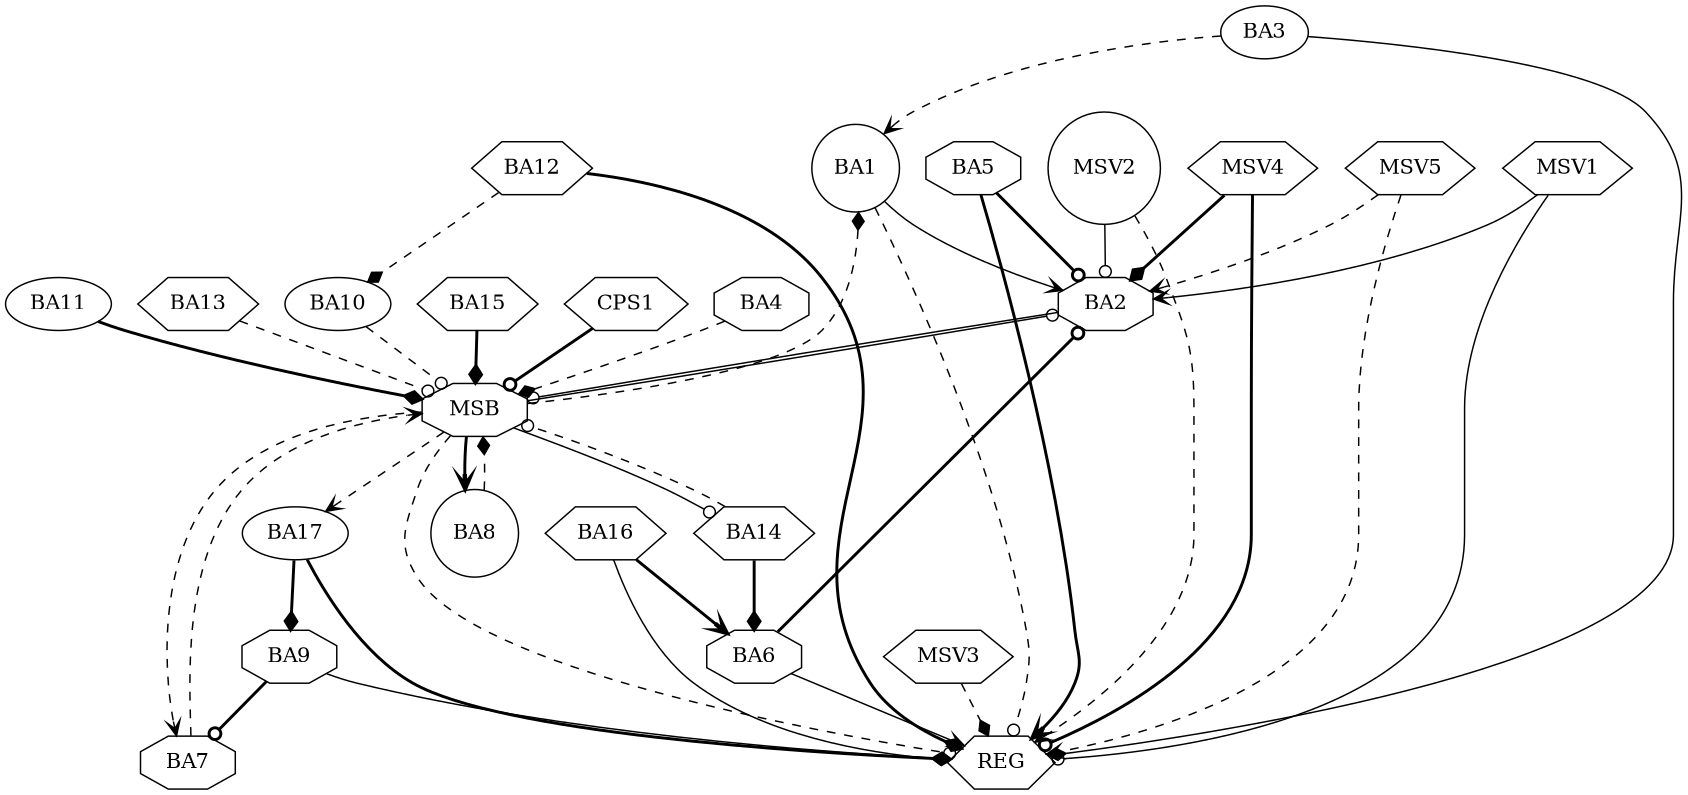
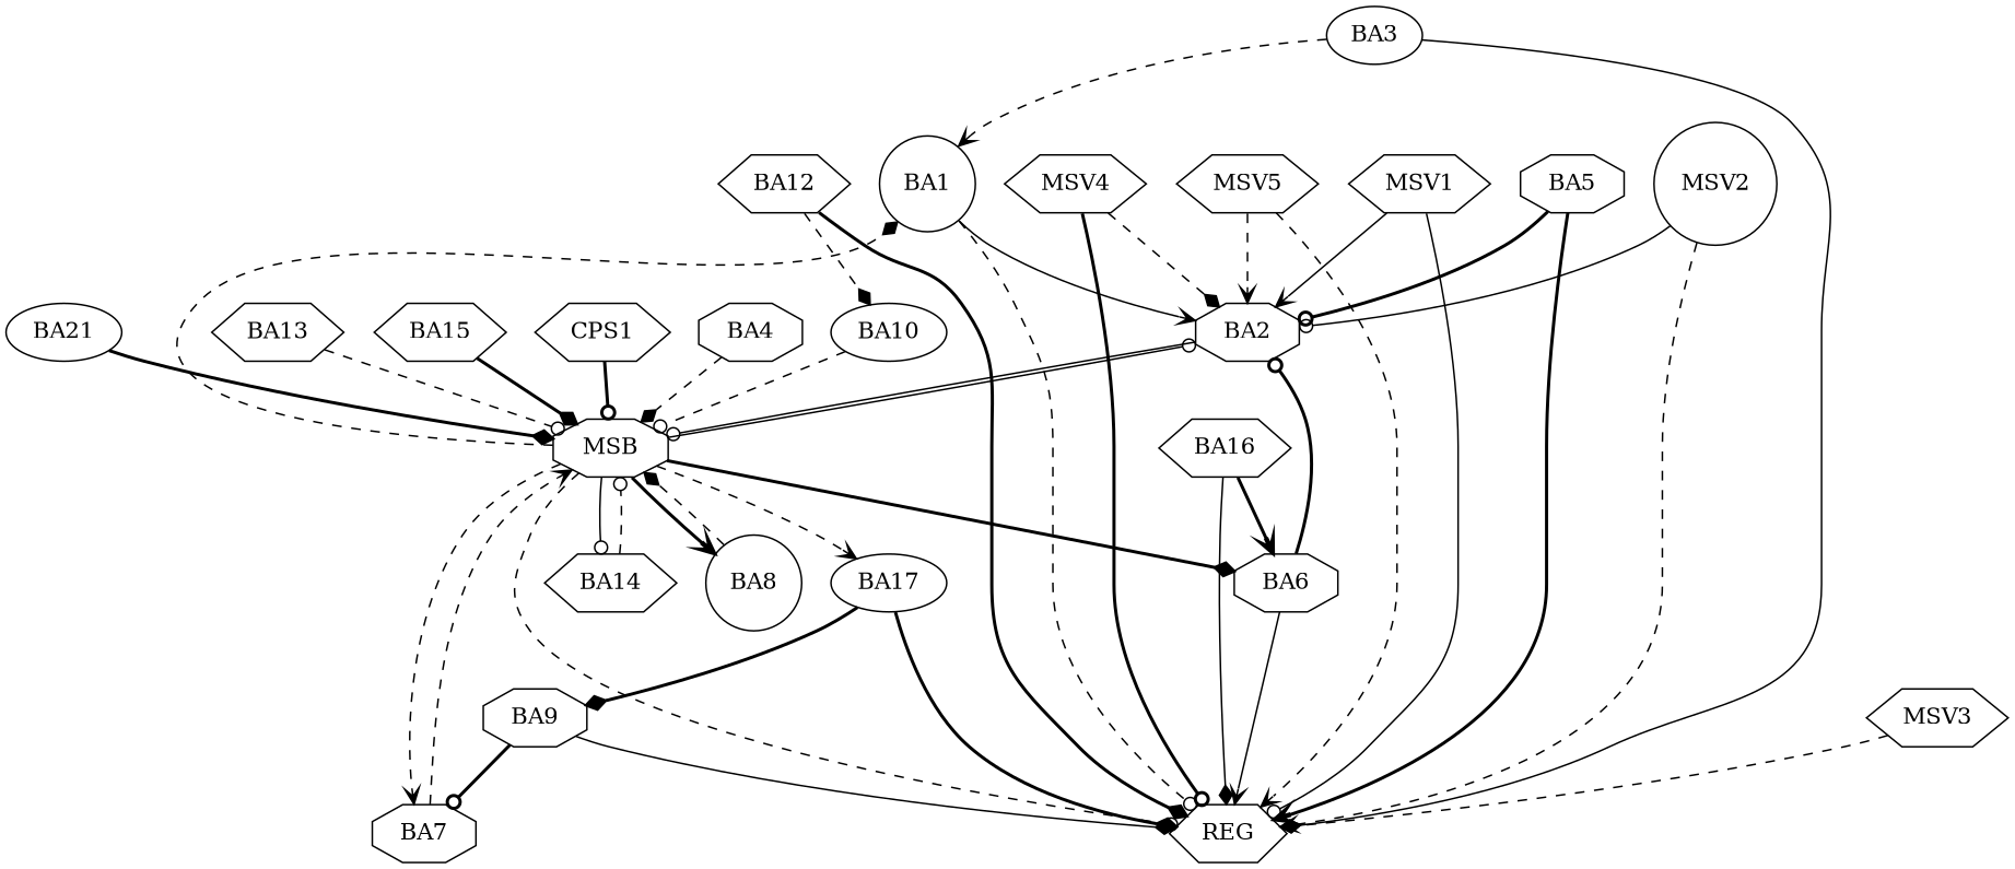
  strict digraph {
    node [shape=hexagon]
    edge [arrowhead=odot style=dashed]
    n1 [label=BA1 shape=circle]
    n2 [label=BA2 shape=octagon]
    n3 [label=REG]
    n4 [label=MSB shape=octagon]
    n5 [label=BA6 shape=octagon]
    n6 [label=BA7 shape=octagon]
    n7 [label=BA8 shape=circle]
    n8 [label=BA14]
    n9 [label=BA17 shape=ellipse]
    n10 [label=BA3 shape=ellipse]
    n11 [label=BA4 shape=octagon]
    n12 [label=BA5 shape=octagon]
    n13 [label=BA9 shape=octagon]
    n14 [label=BA10 shape=ellipse]
-   n15 [label=BA11 shape=ellipse]
+   n15 [label=BA21 shape=ellipse]
    n16 [label=BA12]
    n17 [label=BA13]
    n18 [label=BA15]
    n19 [label=BA16]
    n20 [label=CPS1]
    n21 [label=MSV1]
    n22 [label=MSV2 shape=circle]
    n23 [label=MSV3]
    n24 [label=MSV4]
    n25 [label=MSV5]
    n1 -> n2 [arrowhead=vee style=solid]
    n1 -> n3
    n2 -> n4 [style=solid]
    n4 -> n1 [arrowhead=diamond]
    n4 -> n2 [style=solid]
    n4 -> n3
-   n8 -> n5 [arrowhead=diamond style=bold]
+   n4 -> n5 [arrowhead=diamond style=bold]
    n4 -> n6 [arrowhead=vee]
    n4 -> n7 [arrowhead=vee style=bold]
    n4 -> n8 [style=solid]
    n4 -> n9 [arrowhead=vee]
    n5 -> n2 [style=bold]
    n5 -> n3 [arrowhead=vee style=solid]
    n6 -> n4 [arrowhead=vee]
    n7 -> n4 [arrowhead=diamond]
    n8 -> n4
    n9 -> n3 [arrowhead=diamond style=bold]
    n9 -> n13 [arrowhead=diamond style=bold]
    n10 -> n1 [arrowhead=vee]
    n10 -> n3 [arrowhead=diamond style=solid]
    n11 -> n4 [arrowhead=diamond]
    n12 -> n2 [style=bold]
    n12 -> n3 [arrowhead=vee style=bold]
    n13 -> n3 [arrowhead=diamond style=solid]
    n13 -> n6 [style=bold]
    n14 -> n4
    n15 -> n4 [arrowhead=diamond style=bold]
    n16 -> n3 [arrowhead=diamond style=bold]
    n16 -> n14 [arrowhead=diamond]
    n17 -> n4
    n18 -> n4 [arrowhead=diamond style=bold]
    n19 -> n3 [arrowhead=diamond style=solid]
    n19 -> n5 [arrowhead=vee style=bold]
    n20 -> n4 [style=bold]
    n21 -> n2 [arrowhead=vee style=solid]
    n21 -> n3 [style=solid]
    n22 -> n2 [style=solid]
    n22 -> n3 [arrowhead=vee]
    n23 -> n3 [arrowhead=diamond]
-   n24 -> n2 [arrowhead=diamond style=bold]
+   n24 -> n2 [arrowhead=diamond]
    n24 -> n3 [style=bold]
    n25 -> n2 [arrowhead=vee]
    n25 -> n3 [arrowhead=vee]
  }
